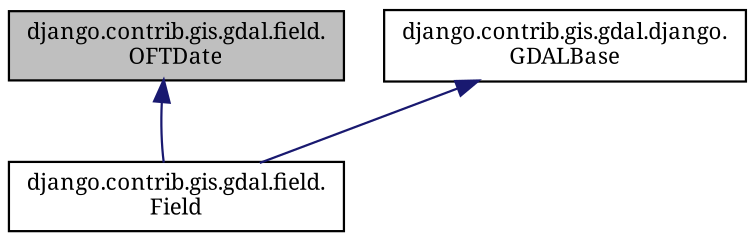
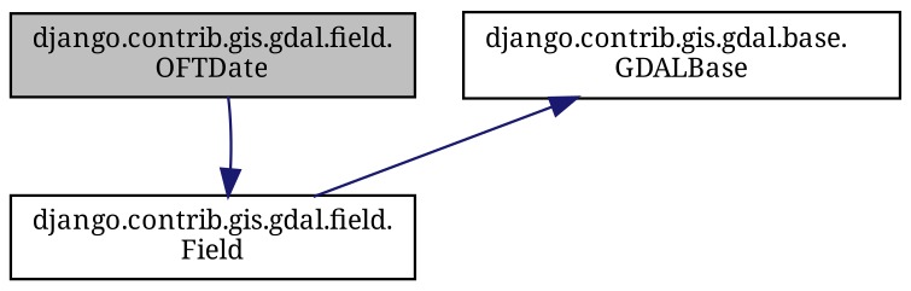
  digraph {
    fontname="Noto Serif"
    node [color=black fillcolor=white fontname="Noto Serif" fontsize=10 shape=record style=filled]
    edge [color=midnightblue dir=back fontname="Noto Serif" fontsize=10 labelfontname=Helvetica labelfontsize=10 style=solid]
    n1 [fillcolor=grey75 fontcolor=black height=0.2 label="django.contrib.gis.gdal.field.\lOFTDate" width=0.4]
    n2 [height=0.2 label="django.contrib.gis.gdal.field.\lField" width=0.4]
-   n3 [height=0.2 label="django.contrib.gis.gdal.django.\lGDALBase" width=0.4]
-   n1 -> n2
+   n3 [height=0.2 label="django.contrib.gis.gdal.base.\lGDALBase" width=0.4]
+   n2 -> n1
    n3 -> n2
  }
